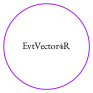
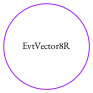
  digraph {
    rankdir=LR
    fontname="EB Garamond"
-   n1 [color=purple fillcolor=white fontname="EB Garamond" fontsize=10 height=0.2 label=EvtVector4R shape=circle style=filled width=0.4]
+   n1 [color=purple fillcolor=white fontname="EB Garamond" fontsize=10 height=0.2 label=EvtVector8R shape=circle style=filled width=0.4]
  }
